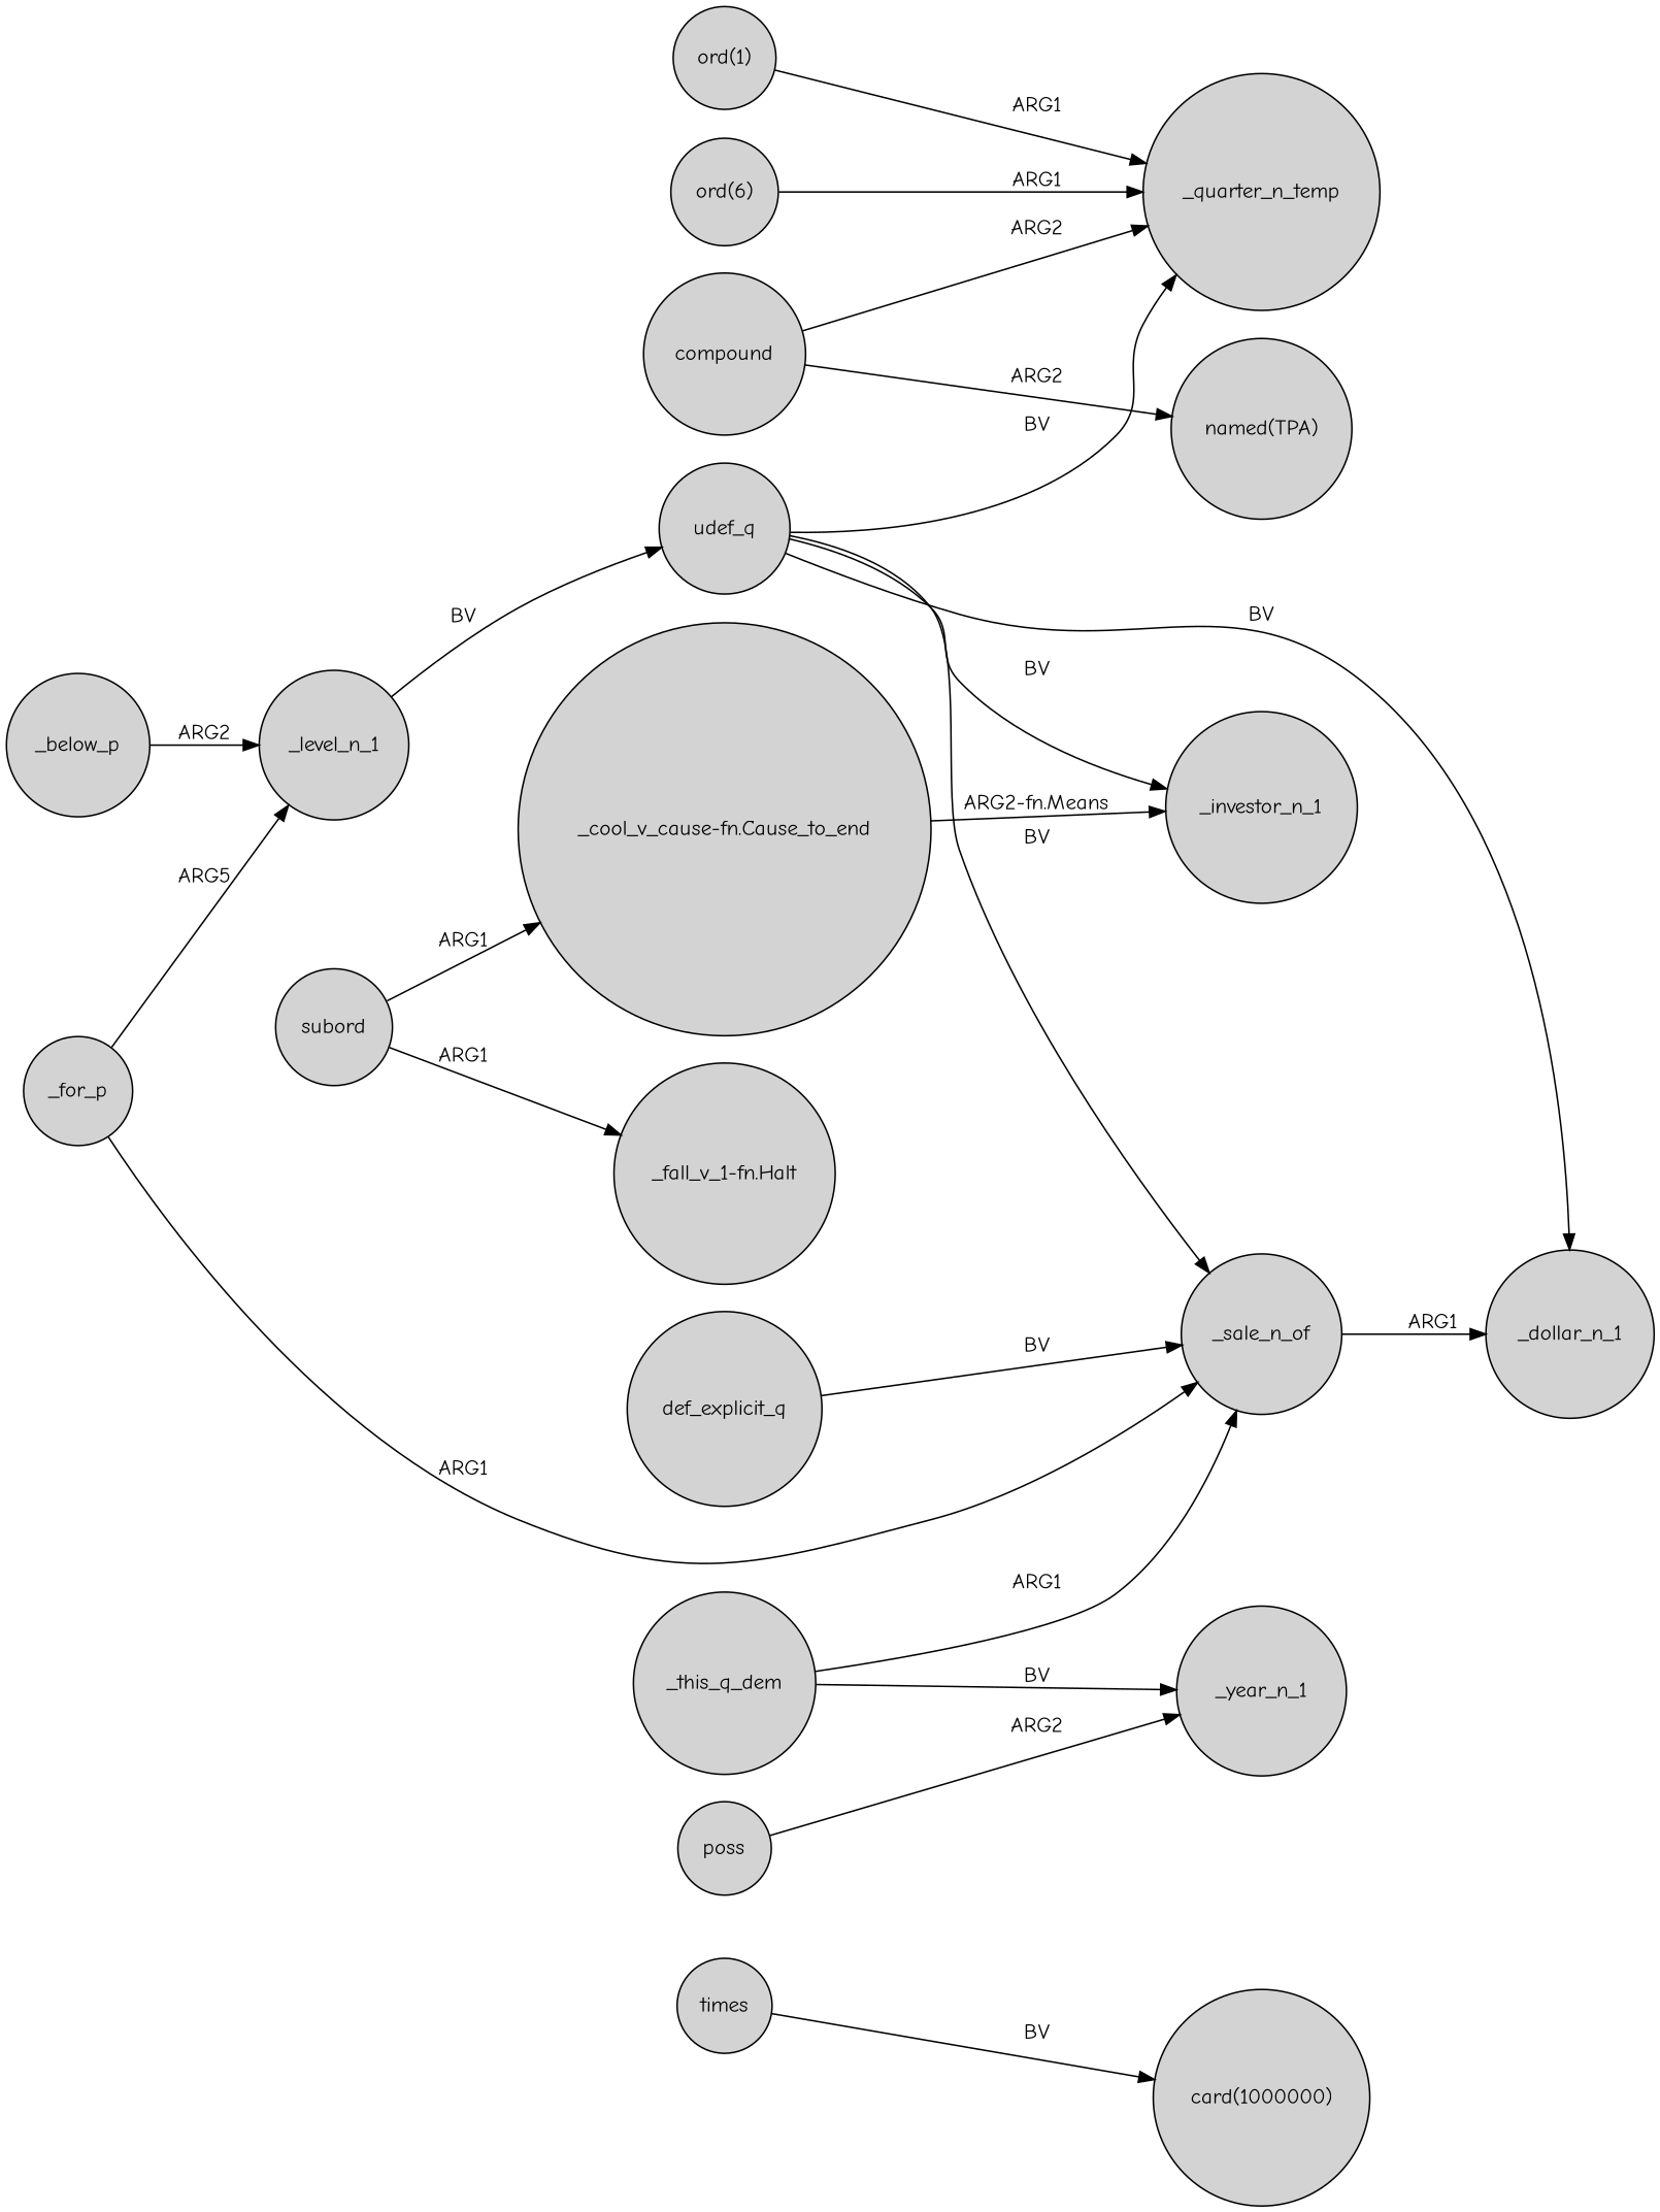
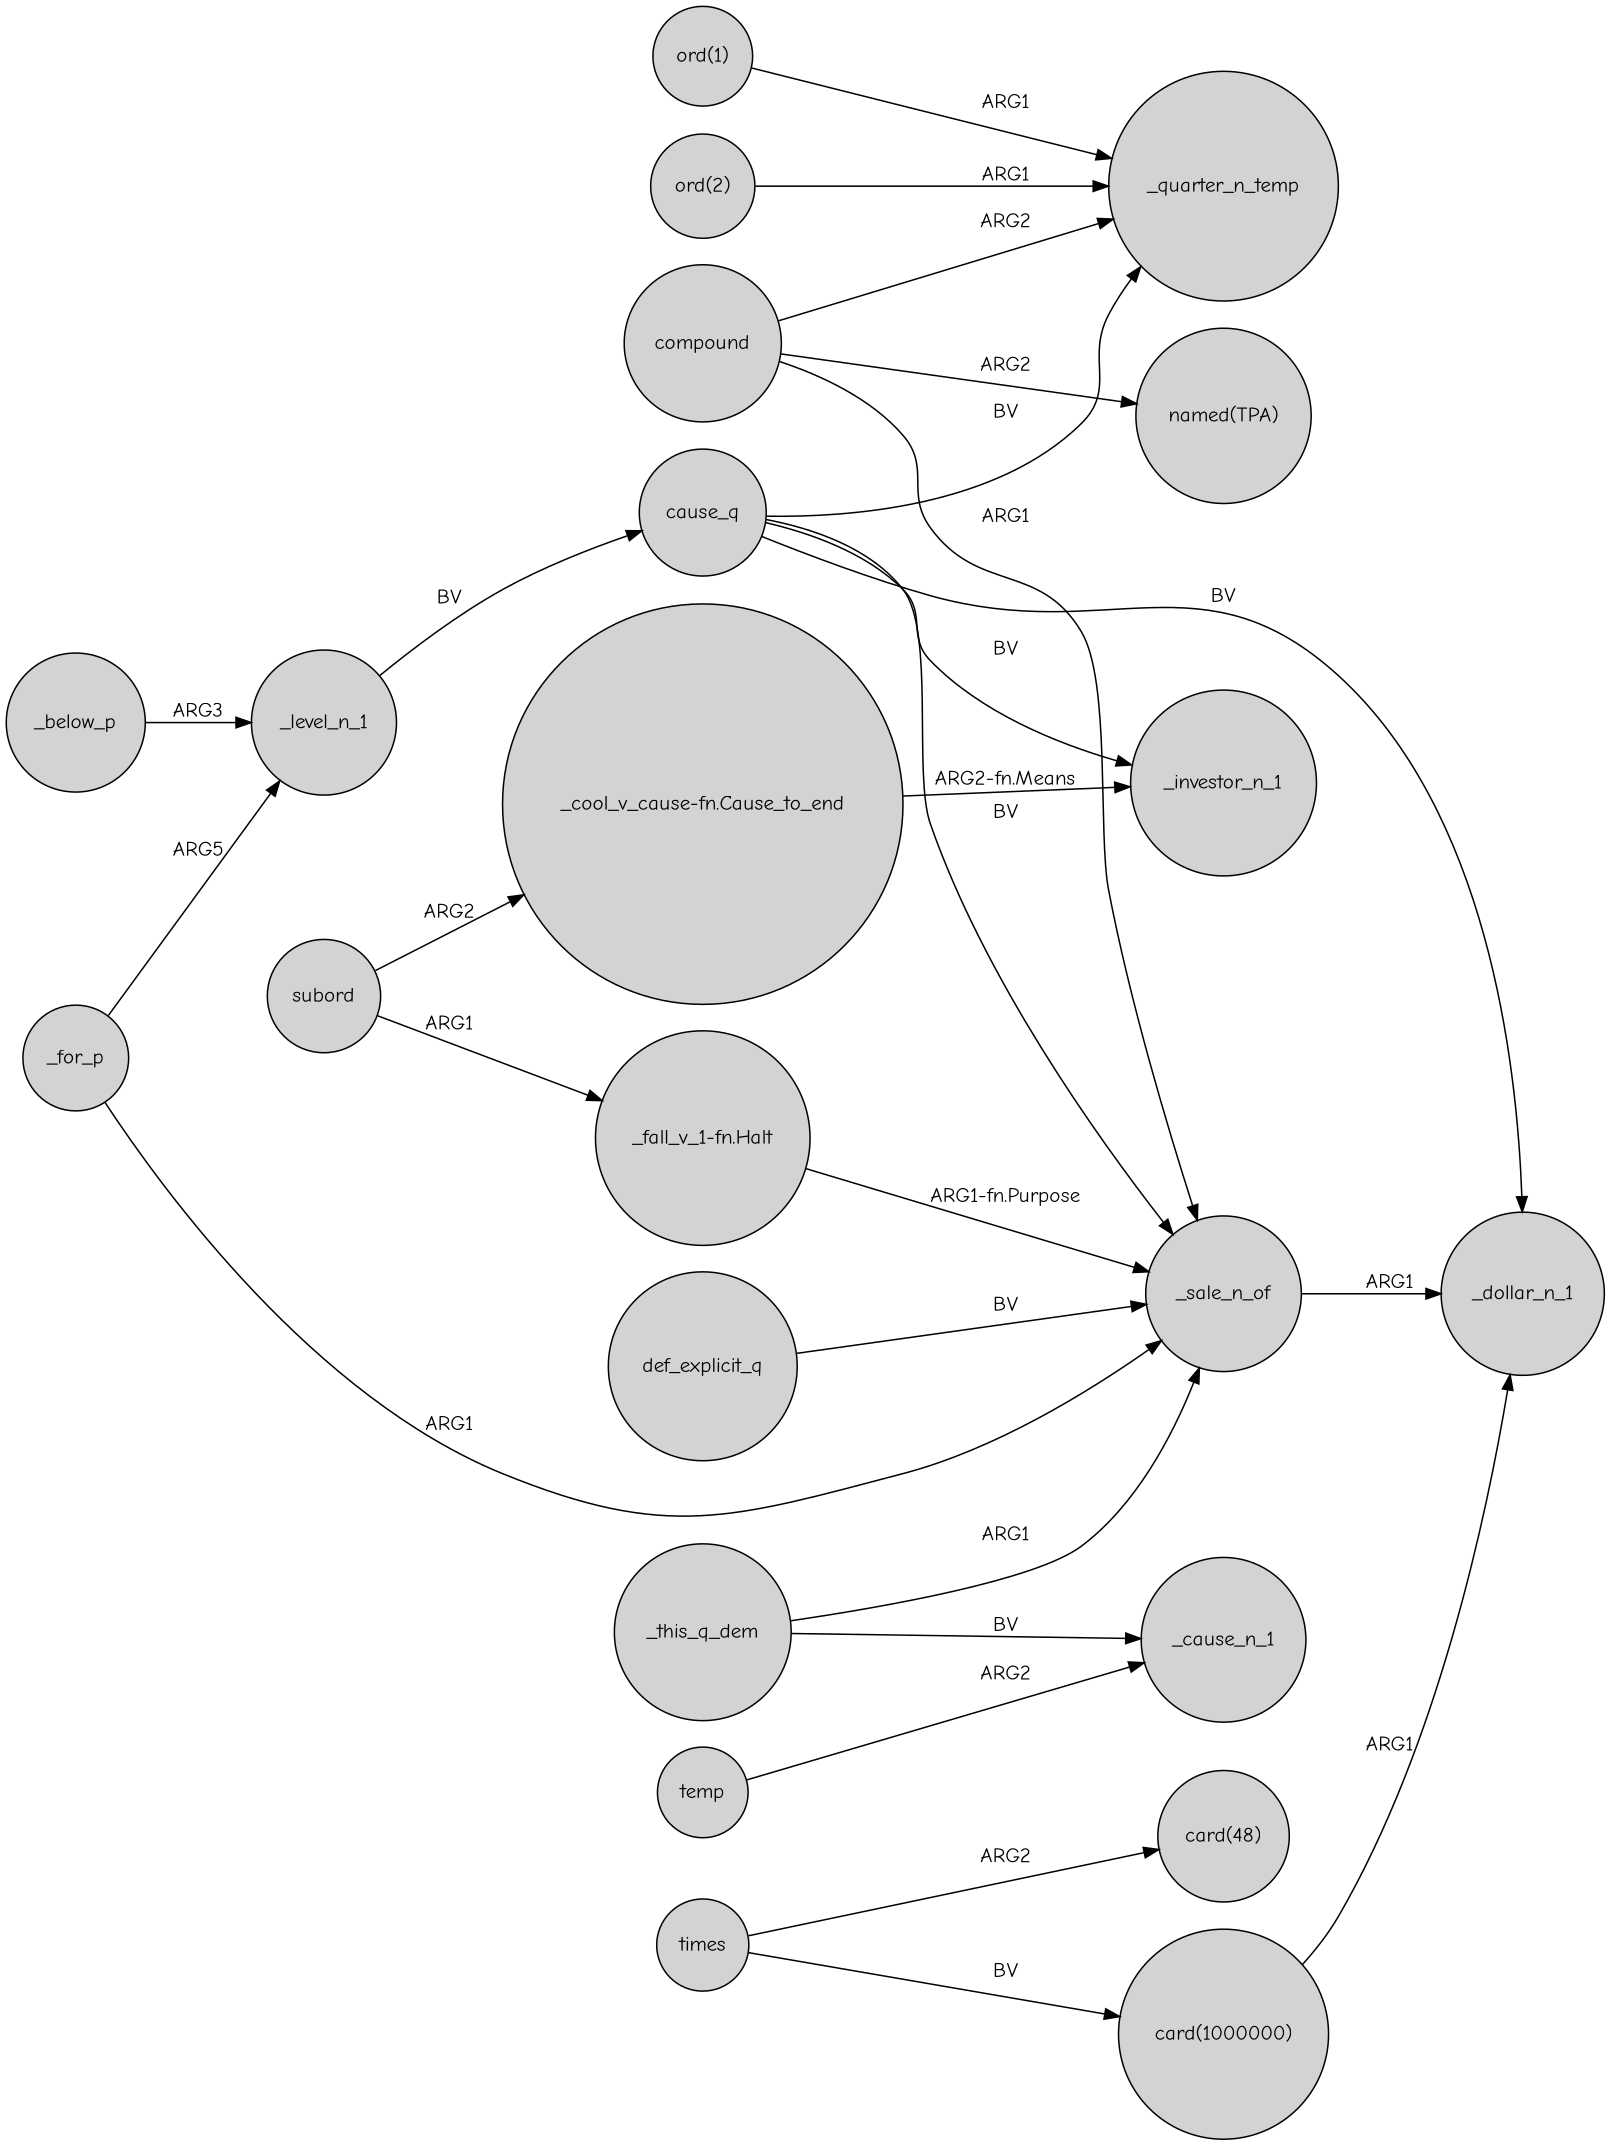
  digraph {
    fontname="Comic Neue"
    rankdir=LR
    node [fontname="Comic Neue" shape=circle style=filled]
    edge [fontname="Comic Neue"]
    subord
    "_fall_v_1-fn.Halt"
    "_cool_v_cause-fn.Cause_to_end"
    _sale_n_of
    _investor_n_1
    _dollar_n_1
    _for_p
    _level_n_1
-   udef_q
+   udef_q [label=cause_q]
    times
    "card(1000000)"
-   poss
-   _year_n_1
+   "card(48)"
+   poss [label=temp]
+   _year_n_1 [label=_cause_n_1]
    _quarter_n_temp
    compound
    "named(TPA)"
    def_explicit_q
    _below_p
    "ord(1)"
    _this_q_dem
-   "ord(2)" [label="ord(6)"]
+   "ord(2)"
    subord -> "_fall_v_1-fn.Halt" [label=ARG1]
-   subord -> "_cool_v_cause-fn.Cause_to_end" [label=ARG1]
+   subord -> "_cool_v_cause-fn.Cause_to_end" [label=ARG2]
+   "_fall_v_1-fn.Halt" -> _sale_n_of [label="ARG1-fn.Purpose"]
    "_cool_v_cause-fn.Cause_to_end" -> _investor_n_1 [label="ARG2-fn.Means"]
    _sale_n_of -> _dollar_n_1 [label=ARG1]
    _for_p -> _sale_n_of [label=ARG1]
    _for_p -> _level_n_1 [label=ARG5]
    _level_n_1 -> udef_q [label=BV]
    udef_q -> _sale_n_of [label=BV]
    udef_q -> _investor_n_1 [label=BV]
    udef_q -> _dollar_n_1 [label=BV]
    udef_q -> _quarter_n_temp [label=BV]
    times -> "card(1000000)" [label=BV]
+   times -> "card(48)" [label=ARG2]
+   "card(1000000)" -> _dollar_n_1 [label=ARG1]
    poss -> _year_n_1 [label=ARG2]
+   compound -> _sale_n_of [label=ARG1]
    compound -> _quarter_n_temp [label=ARG2]
    compound -> "named(TPA)" [label=ARG2]
    def_explicit_q -> _sale_n_of [label=BV]
-   _below_p -> _level_n_1 [label=ARG2]
+   _below_p -> _level_n_1 [label=ARG3]
    "ord(1)" -> _quarter_n_temp [label=ARG1]
    _this_q_dem -> _sale_n_of [label=ARG1]
    _this_q_dem -> _year_n_1 [label=BV]
    "ord(2)" -> _quarter_n_temp [label=ARG1]
  }
